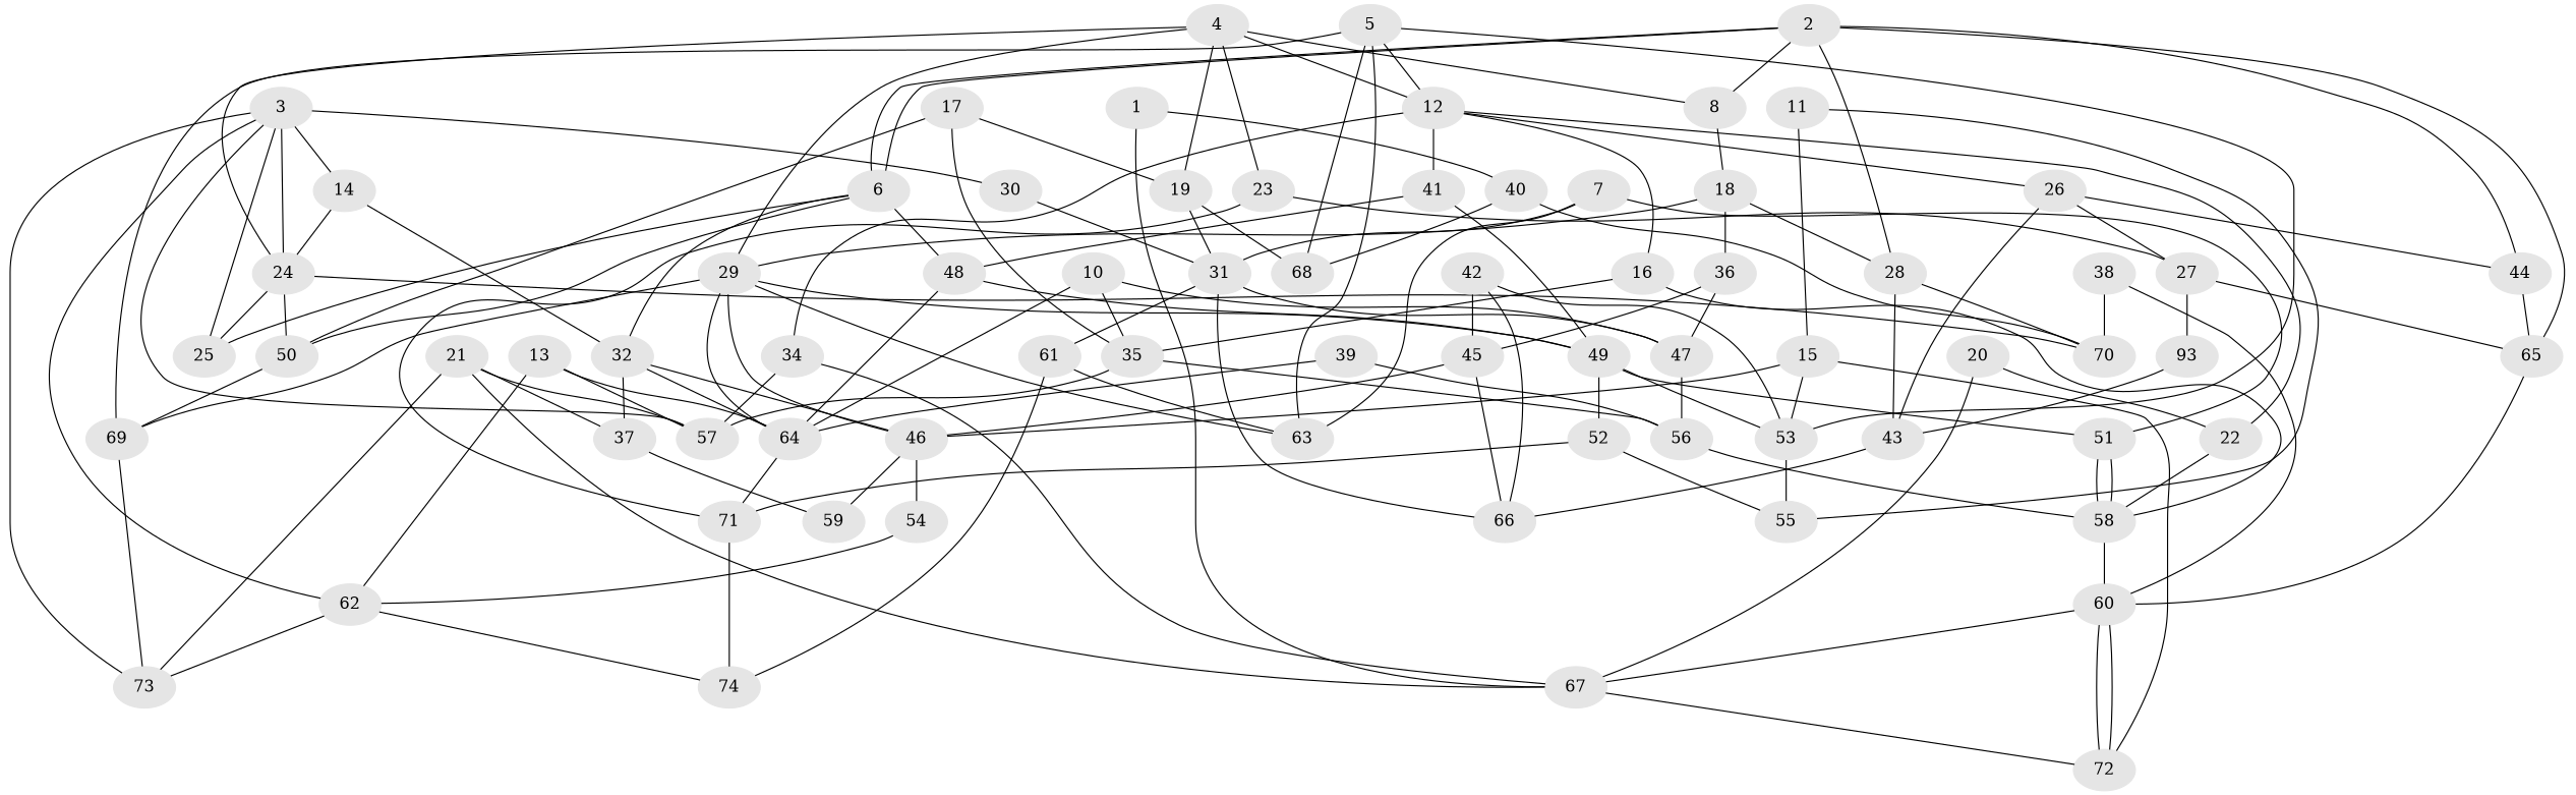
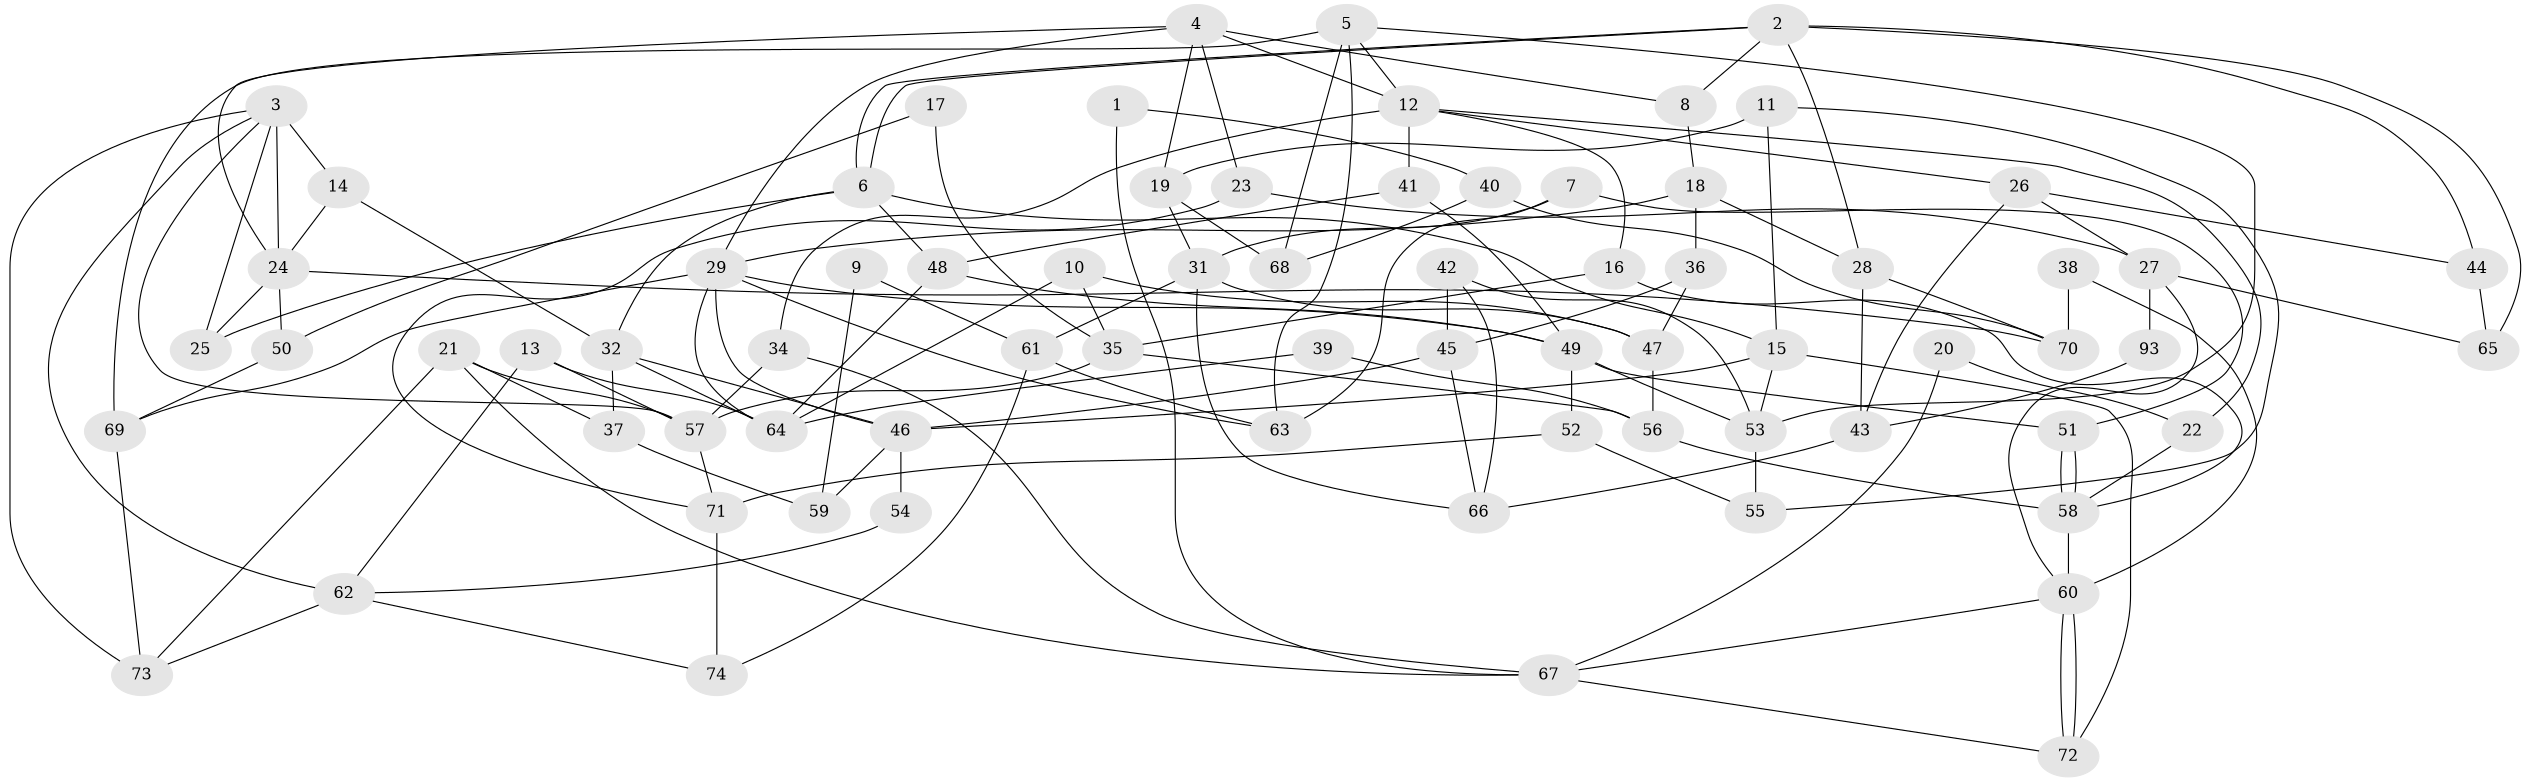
  graph {
    node [color=gray90 style=filled]
    1
    40
    67
    68
    70
    72
    2
    6
    8
    28
    44
    65
    25
    15
    32
    48
    18
    43
    3
    14
    24
-   30
    57
    62
    73
    50
    31
    71
    74
    4
    12
    19
    23
    29
    16
    22
    26
    34
    41
    27
    63
    69
    64
    46
    49
    5
    53
    55
    61
    47
    66
    37
    7
    51
    58
    36
+   9
    59
    10
    35
    56
    11
    13
    54
    60
    17
    45
    20
    21
    n70 [label=93]
    52
    38
    39
    42
    1 -- 40
    1 -- 67
    40 -- 68
    40 -- 70
    67 -- 72
    2 -- 6
    2 -- 6
    2 -- 8
    2 -- 28
    2 -- 44
    2 -- 65
    6 -- 25
-   6 -- 50
+   6 -- 15
    6 -- 32
    6 -- 48
    8 -- 18
    28 -- 70
    28 -- 43
    44 -- 65
    15 -- 72
    15 -- 46
    15 -- 53
    32 -- 64
    32 -- 46
    32 -- 37
    48 -- 64
    48 -- 49
    18 -- 28
    18 -- 29
    18 -- 36
    43 -- 66
    3 -- 25
    3 -- 14
    3 -- 24
-   3 -- 30
    3 -- 57
    3 -- 62
    3 -- 73
    14 -- 32
    14 -- 24
    24 -- 70
    24 -- 25
    24 -- 50
-   30 -- 31
-   64 -- 71
+   57 -- 71
    62 -- 73
    62 -- 74
    50 -- 69
    31 -- 61
    31 -- 47
    31 -- 66
    71 -- 74
    4 -- 8
    4 -- 24
    4 -- 12
    4 -- 19
    4 -- 23
    4 -- 29
    12 -- 16
    12 -- 22
    12 -- 26
    12 -- 34
    12 -- 41
    19 -- 68
    19 -- 31
    23 -- 71
    23 -- 27
    29 -- 63
    29 -- 69
    29 -- 64
    29 -- 46
    29 -- 49
    16 -- 58
    16 -- 35
    22 -- 58
    26 -- 44
    26 -- 43
    26 -- 27
    34 -- 67
    34 -- 57
    41 -- 48
    41 -- 49
    27 -- 65
-   65 -- 60
+   27 -- 60
    27 -- n70
    69 -- 73
    46 -- 59
    46 -- 54
    49 -- 53
    49 -- 51
    49 -- 52
    5 -- 68
    5 -- 12
    5 -- 63
    5 -- 69
    5 -- 53
    53 -- 55
    61 -- 74
    61 -- 63
    47 -- 56
    37 -- 59
    7 -- 31
    7 -- 63
    7 -- 51
    51 -- 58
    51 -- 58
    58 -- 60
    36 -- 47
    36 -- 45
+   9 -- 61
+   9 -- 59
    10 -- 64
    10 -- 47
    10 -- 35
    35 -- 57
    35 -- 56
    56 -- 58
    11 -- 15
-   17 -- 19
+   11 -- 19
    11 -- 55
    13 -- 57
    13 -- 62
    13 -- 64
    54 -- 62
    60 -- 67
    60 -- 72
    60 -- 72
    17 -- 50
    17 -- 35
    45 -- 46
    45 -- 66
    20 -- 67
    20 -- 22
    21 -- 67
    21 -- 57
    21 -- 73
    21 -- 37
    n70 -- 43
    52 -- 71
    52 -- 55
    38 -- 70
    38 -- 60
    39 -- 64
    39 -- 56
    42 -- 53
    42 -- 66
    42 -- 45
  }
